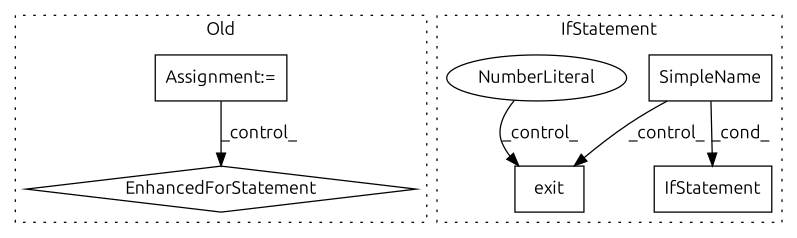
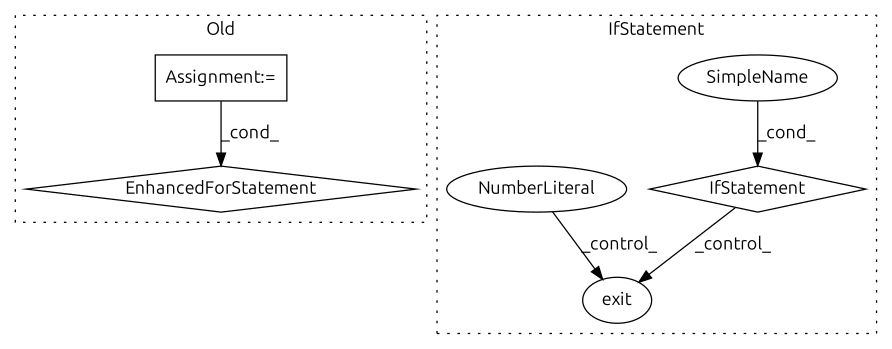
  digraph {
    fontname=Ubuntu
    node [fontname=Ubuntu l="69,2" s="1724,1819" shape=diamond]
    edge [fontname=Ubuntu]
    n1 [a=70 label=EnhancedForStatement]
    n2 [a=7 label="Assignment:=" shape=box]
-   n3 [a=32 l="5,1" label=exit s="1193,1199" shape=box]
-   n4 [a=25 l="4,2" label=IfStatement s="1114,1130" shape=box]
-   n5 [a=42 label=SimpleName shape=box l="" s=""]
+   n3 [a=32 l="5,1" label=exit s="1193,1199" shape=ellipse]
+   n4 [a=25 l="4,2" label=IfStatement s="1114,1130"]
+   n5 [a=42 label=SimpleName shape=ellipse l="" s=""]
    n6 [a=34 l=1 label=NumberLiteral s=1198 shape=ellipse]
    subgraph cluster_1 {
      label=Old
      style=dotted
      n1
      n2
    }
    subgraph cluster_2 {
      label=IfStatement
      style=dotted
      n3
      n4
      n5
      n6
    }
-   n2 -> n1 [label=_control_]
-   n5 -> n3 [label=_control_]
+   n2 -> n1 [label=_cond_]
+   n4 -> n3 [label=_control_]
    n5 -> n4 [label=_cond_]
    n6 -> n3 [label=_control_]
  }
